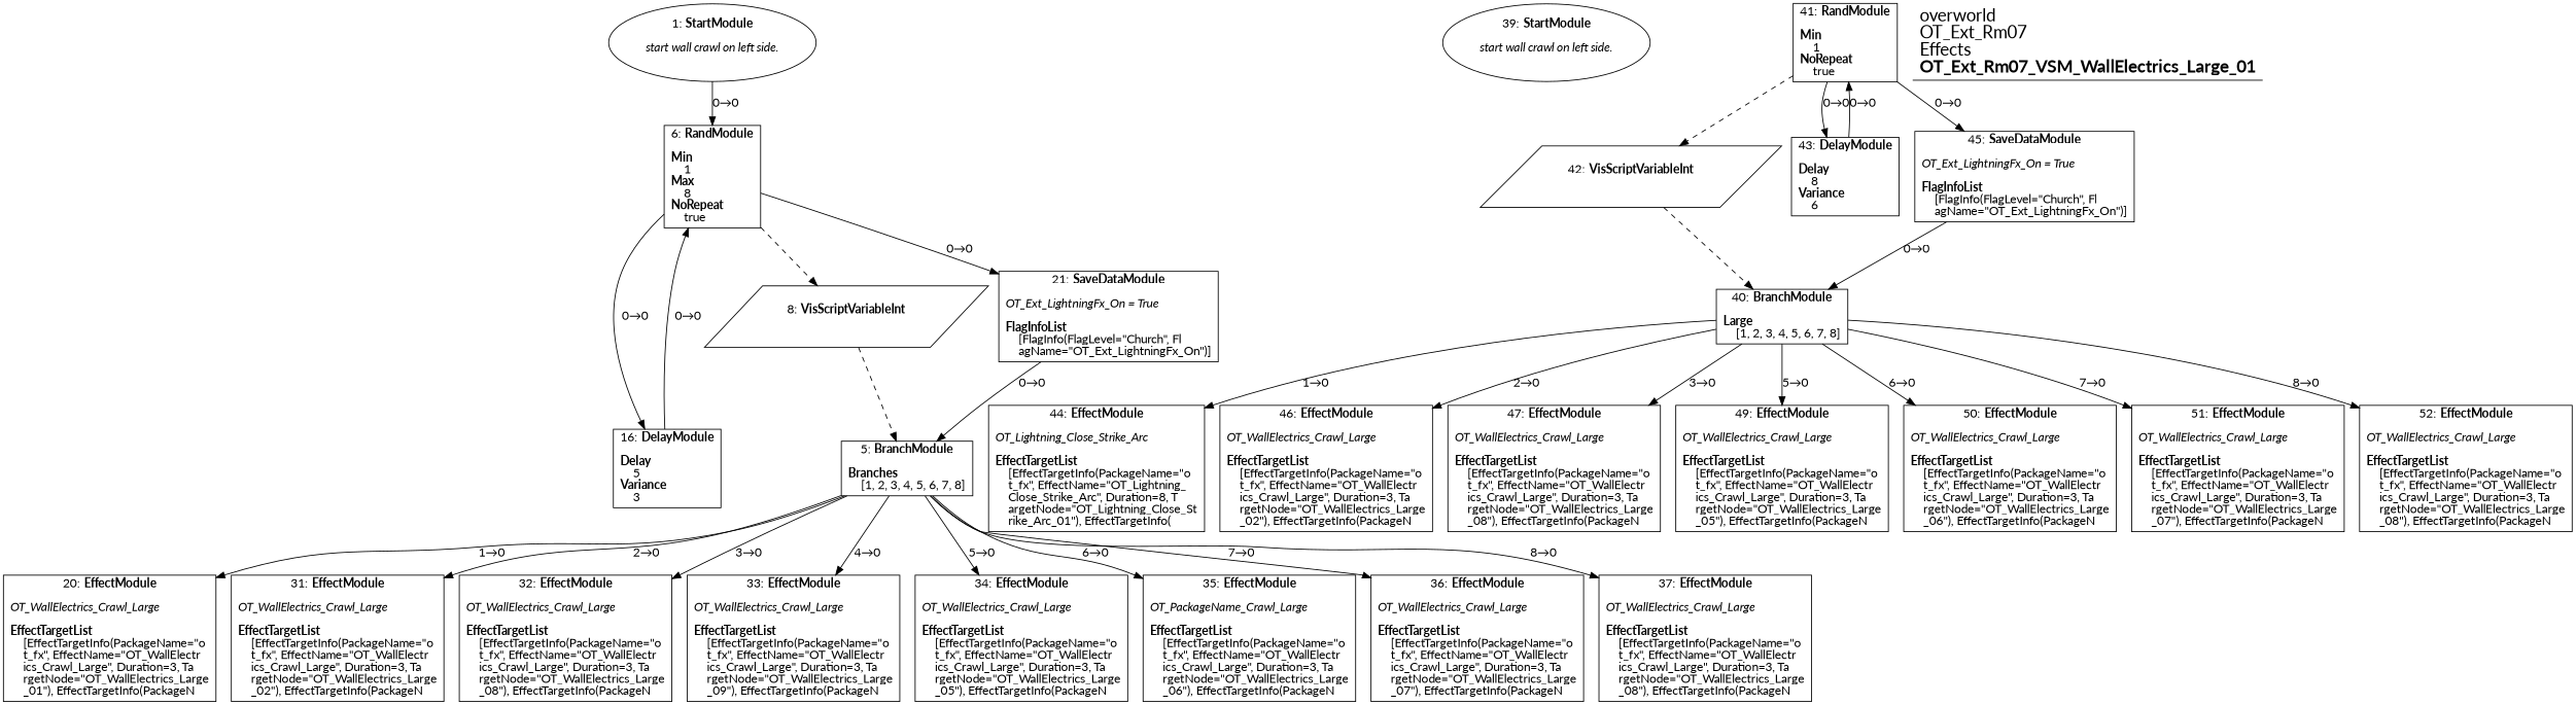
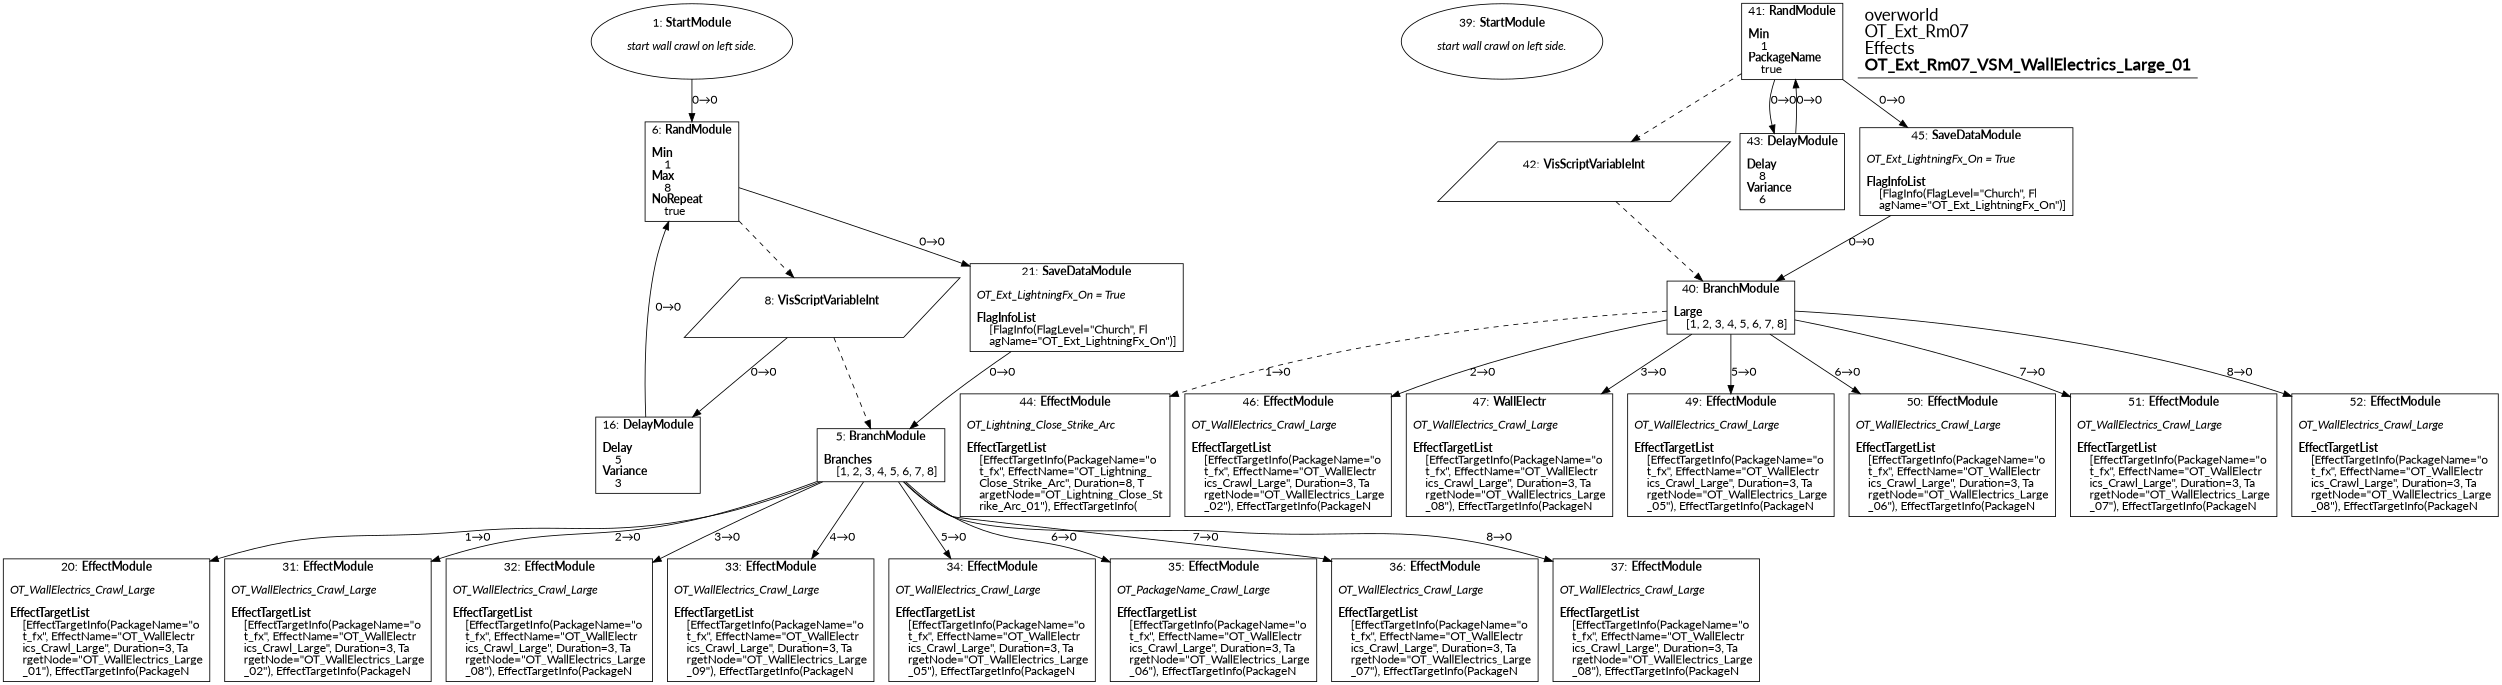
  digraph {
    fontname=Lato
    splines=spline
    node [fontname=Lato shape=box]
    edge [fontname=Lato]
    n1 [label=<1: <b>StartModule</b><br/><br/><i>start wall crawl on left side.<br align="left"/></i><br align="left"/>> shape=oval]
    n2 [label=<6: <b>RandModule</b><br/><br/><b>Min</b><br align="left"/>    1<br align="left"/><b>Max</b><br align="left"/>    8<br align="left"/><b>NoRepeat</b><br align="left"/>    true<br align="left"/>>]
    n3 [label=<8: <b>VisScriptVariableInt</b><br/><br/>> shape=parallelogram]
    n4 [label=<16: <b>DelayModule</b><br/><br/><b>Delay</b><br align="left"/>    5<br align="left"/><b>Variance</b><br align="left"/>    3<br align="left"/>>]
    n5 [label=<21: <b>SaveDataModule</b><br/><br/><i>OT_Ext_LightningFx_On = True<br align="left"/></i><br align="left"/><b>FlagInfoList</b><br align="left"/>    [FlagInfo(FlagLevel=&quot;Church&quot;, Fl<br align="left"/>    agName=&quot;OT_Ext_LightningFx_On&quot;)]<br align="left"/>>]
    n6 [label=<5: <b>BranchModule</b><br/><br/><b>Branches</b><br align="left"/>    [1, 2, 3, 4, 5, 6, 7, 8]<br align="left"/>>]
    n7 [label=<20: <b>EffectModule</b><br/><br/><i>OT_WallElectrics_Crawl_Large<br align="left"/></i><br align="left"/><b>EffectTargetList</b><br align="left"/>    [EffectTargetInfo(PackageName=&quot;o<br align="left"/>    t_fx&quot;, EffectName=&quot;OT_WallElectr<br align="left"/>    ics_Crawl_Large&quot;, Duration=3, Ta<br align="left"/>    rgetNode=&quot;OT_WallElectrics_Large<br align="left"/>    _01&quot;), EffectTargetInfo(PackageN<br align="left"/>>]
    n8 [label=<31: <b>EffectModule</b><br/><br/><i>OT_WallElectrics_Crawl_Large<br align="left"/></i><br align="left"/><b>EffectTargetList</b><br align="left"/>    [EffectTargetInfo(PackageName=&quot;o<br align="left"/>    t_fx&quot;, EffectName=&quot;OT_WallElectr<br align="left"/>    ics_Crawl_Large&quot;, Duration=3, Ta<br align="left"/>    rgetNode=&quot;OT_WallElectrics_Large<br align="left"/>    _02&quot;), EffectTargetInfo(PackageN<br align="left"/>>]
    n9 [label=<32: <b>EffectModule</b><br/><br/><i>OT_WallElectrics_Crawl_Large<br align="left"/></i><br align="left"/><b>EffectTargetList</b><br align="left"/>    [EffectTargetInfo(PackageName=&quot;o<br align="left"/>    t_fx&quot;, EffectName=&quot;OT_WallElectr<br align="left"/>    ics_Crawl_Large&quot;, Duration=3, Ta<br align="left"/>    rgetNode=&quot;OT_WallElectrics_Large<br align="left"/>    _08&quot;), EffectTargetInfo(PackageN<br align="left"/>>]
    n10 [label=<33: <b>EffectModule</b><br/><br/><i>OT_WallElectrics_Crawl_Large<br align="left"/></i><br align="left"/><b>EffectTargetList</b><br align="left"/>    [EffectTargetInfo(PackageName=&quot;o<br align="left"/>    t_fx&quot;, EffectName=&quot;OT_WallElectr<br align="left"/>    ics_Crawl_Large&quot;, Duration=3, Ta<br align="left"/>    rgetNode=&quot;OT_WallElectrics_Large<br align="left"/>    _09&quot;), EffectTargetInfo(PackageN<br align="left"/>>]
    n11 [label=<34: <b>EffectModule</b><br/><br/><i>OT_WallElectrics_Crawl_Large<br align="left"/></i><br align="left"/><b>EffectTargetList</b><br align="left"/>    [EffectTargetInfo(PackageName=&quot;o<br align="left"/>    t_fx&quot;, EffectName=&quot;OT_WallElectr<br align="left"/>    ics_Crawl_Large&quot;, Duration=3, Ta<br align="left"/>    rgetNode=&quot;OT_WallElectrics_Large<br align="left"/>    _05&quot;), EffectTargetInfo(PackageN<br align="left"/>>]
    n12 [label=<35: <b>EffectModule</b><br/><br/><i>OT_PackageName_Crawl_Large<br align="left"/></i><br align="left"/><b>EffectTargetList</b><br align="left"/>    [EffectTargetInfo(PackageName=&quot;o<br align="left"/>    t_fx&quot;, EffectName=&quot;OT_WallElectr<br align="left"/>    ics_Crawl_Large&quot;, Duration=3, Ta<br align="left"/>    rgetNode=&quot;OT_WallElectrics_Large<br align="left"/>    _06&quot;), EffectTargetInfo(PackageN<br align="left"/>>]
    n13 [label=<36: <b>EffectModule</b><br/><br/><i>OT_WallElectrics_Crawl_Large<br align="left"/></i><br align="left"/><b>EffectTargetList</b><br align="left"/>    [EffectTargetInfo(PackageName=&quot;o<br align="left"/>    t_fx&quot;, EffectName=&quot;OT_WallElectr<br align="left"/>    ics_Crawl_Large&quot;, Duration=3, Ta<br align="left"/>    rgetNode=&quot;OT_WallElectrics_Large<br align="left"/>    _07&quot;), EffectTargetInfo(PackageN<br align="left"/>>]
    n14 [label=<37: <b>EffectModule</b><br/><br/><i>OT_WallElectrics_Crawl_Large<br align="left"/></i><br align="left"/><b>EffectTargetList</b><br align="left"/>    [EffectTargetInfo(PackageName=&quot;o<br align="left"/>    t_fx&quot;, EffectName=&quot;OT_WallElectr<br align="left"/>    ics_Crawl_Large&quot;, Duration=3, Ta<br align="left"/>    rgetNode=&quot;OT_WallElectrics_Large<br align="left"/>    _08&quot;), EffectTargetInfo(PackageN<br align="left"/>>]
    n15 [label=<39: <b>StartModule</b><br/><br/><i>start wall crawl on left side.<br align="left"/></i><br align="left"/>> shape=oval]
    n16 [label=<40: <b>BranchModule</b><br/><br/><b>Large</b><br align="left"/>    [1, 2, 3, 4, 5, 6, 7, 8]<br align="left"/>>]
    n17 [label=<44: <b>EffectModule</b><br/><br/><i>OT_Lightning_Close_Strike_Arc<br align="left"/></i><br align="left"/><b>EffectTargetList</b><br align="left"/>    [EffectTargetInfo(PackageName=&quot;o<br align="left"/>    t_fx&quot;, EffectName=&quot;OT_Lightning_<br align="left"/>    Close_Strike_Arc&quot;, Duration=8, T<br align="left"/>    argetNode=&quot;OT_Lightning_Close_St<br align="left"/>    rike_Arc_01&quot;), EffectTargetInfo(<br align="left"/>>]
    n18 [label=<46: <b>EffectModule</b><br/><br/><i>OT_WallElectrics_Crawl_Large<br align="left"/></i><br align="left"/><b>EffectTargetList</b><br align="left"/>    [EffectTargetInfo(PackageName=&quot;o<br align="left"/>    t_fx&quot;, EffectName=&quot;OT_WallElectr<br align="left"/>    ics_Crawl_Large&quot;, Duration=3, Ta<br align="left"/>    rgetNode=&quot;OT_WallElectrics_Large<br align="left"/>    _02&quot;), EffectTargetInfo(PackageN<br align="left"/>>]
-   n19 [label=<47: <b>EffectModule</b><br/><br/><i>OT_WallElectrics_Crawl_Large<br align="left"/></i><br align="left"/><b>EffectTargetList</b><br align="left"/>    [EffectTargetInfo(PackageName=&quot;o<br align="left"/>    t_fx&quot;, EffectName=&quot;OT_WallElectr<br align="left"/>    ics_Crawl_Large&quot;, Duration=3, Ta<br align="left"/>    rgetNode=&quot;OT_WallElectrics_Large<br align="left"/>    _08&quot;), EffectTargetInfo(PackageN<br align="left"/>>]
+   n19 [label=<47: <b>WallElectr</b><br/><br/><i>OT_WallElectrics_Crawl_Large<br align="left"/></i><br align="left"/><b>EffectTargetList</b><br align="left"/>    [EffectTargetInfo(PackageName=&quot;o<br align="left"/>    t_fx&quot;, EffectName=&quot;OT_WallElectr<br align="left"/>    ics_Crawl_Large&quot;, Duration=3, Ta<br align="left"/>    rgetNode=&quot;OT_WallElectrics_Large<br align="left"/>    _08&quot;), EffectTargetInfo(PackageN<br align="left"/>>]
    n20 [label=<49: <b>EffectModule</b><br/><br/><i>OT_WallElectrics_Crawl_Large<br align="left"/></i><br align="left"/><b>EffectTargetList</b><br align="left"/>    [EffectTargetInfo(PackageName=&quot;o<br align="left"/>    t_fx&quot;, EffectName=&quot;OT_WallElectr<br align="left"/>    ics_Crawl_Large&quot;, Duration=3, Ta<br align="left"/>    rgetNode=&quot;OT_WallElectrics_Large<br align="left"/>    _05&quot;), EffectTargetInfo(PackageN<br align="left"/>>]
    n21 [label=<50: <b>EffectModule</b><br/><br/><i>OT_WallElectrics_Crawl_Large<br align="left"/></i><br align="left"/><b>EffectTargetList</b><br align="left"/>    [EffectTargetInfo(PackageName=&quot;o<br align="left"/>    t_fx&quot;, EffectName=&quot;OT_WallElectr<br align="left"/>    ics_Crawl_Large&quot;, Duration=3, Ta<br align="left"/>    rgetNode=&quot;OT_WallElectrics_Large<br align="left"/>    _06&quot;), EffectTargetInfo(PackageN<br align="left"/>>]
    n22 [label=<51: <b>EffectModule</b><br/><br/><i>OT_WallElectrics_Crawl_Large<br align="left"/></i><br align="left"/><b>EffectTargetList</b><br align="left"/>    [EffectTargetInfo(PackageName=&quot;o<br align="left"/>    t_fx&quot;, EffectName=&quot;OT_WallElectr<br align="left"/>    ics_Crawl_Large&quot;, Duration=3, Ta<br align="left"/>    rgetNode=&quot;OT_WallElectrics_Large<br align="left"/>    _07&quot;), EffectTargetInfo(PackageN<br align="left"/>>]
    n23 [label=<52: <b>EffectModule</b><br/><br/><i>OT_WallElectrics_Crawl_Large<br align="left"/></i><br align="left"/><b>EffectTargetList</b><br align="left"/>    [EffectTargetInfo(PackageName=&quot;o<br align="left"/>    t_fx&quot;, EffectName=&quot;OT_WallElectr<br align="left"/>    ics_Crawl_Large&quot;, Duration=3, Ta<br align="left"/>    rgetNode=&quot;OT_WallElectrics_Large<br align="left"/>    _08&quot;), EffectTargetInfo(PackageN<br align="left"/>>]
    n24 [label=<42: <b>VisScriptVariableInt</b><br/><br/>> shape=parallelogram]
-   n25 [label=<41: <b>RandModule</b><br/><br/><b>Min</b><br align="left"/>    1<br align="left"/><b>NoRepeat</b><br align="left"/>    true<br align="left"/>>]
+   n25 [label=<41: <b>RandModule</b><br/><br/><b>Min</b><br align="left"/>    1<br align="left"/><b>PackageName</b><br align="left"/>    true<br align="left"/>>]
    n26 [label=<43: <b>DelayModule</b><br/><br/><b>Delay</b><br align="left"/>    8<br align="left"/><b>Variance</b><br align="left"/>    6<br align="left"/>>]
    n27 [label=<45: <b>SaveDataModule</b><br/><br/><i>OT_Ext_LightningFx_On = True<br align="left"/></i><br align="left"/><b>FlagInfoList</b><br align="left"/>    [FlagInfo(FlagLevel=&quot;Church&quot;, Fl<br align="left"/>    agName=&quot;OT_Ext_LightningFx_On&quot;)]<br align="left"/>>]
    n28 [label=<<font point-size="20">overworld<br align="left"/>OT_Ext_Rm07<br align="left"/>Effects<br align="left"/><b>OT_Ext_Rm07_VSM_WallElectrics_Large_01</b><br align="left"/></font>> shape=underline]
    n1 -> n2 [label="0→0"]
    n2 -> n3 [style=dashed]
-   n2 -> n4 [label="0→0"]
+   n3 -> n4 [label="0→0"]
    n2 -> n5 [label="0→0"]
    n3 -> n6 [style=dashed]
    n4 -> n2 [label="0→0"]
    n5 -> n6 [label="0→0"]
    n6 -> n7 [label="1→0"]
    n6 -> n8 [label="2→0"]
    n6 -> n9 [label="3→0"]
    n6 -> n10 [label="4→0"]
    n6 -> n11 [label="5→0"]
    n6 -> n12 [label="6→0"]
    n6 -> n13 [label="7→0"]
    n6 -> n14 [label="8→0"]
-   n16 -> n17 [label="1→0"]
+   n16 -> n17 [label="1→0" style=dashed]
    n16 -> n18 [label="2→0"]
    n16 -> n19 [label="3→0"]
    n16 -> n20 [label="5→0"]
    n16 -> n21 [label="6→0"]
    n16 -> n22 [label="7→0"]
    n16 -> n23 [label="8→0"]
    n24 -> n16 [style=dashed]
    n25 -> n24 [style=dashed]
    n25 -> n26 [label="0→0"]
    n25 -> n27 [label="0→0"]
    n26 -> n25 [label="0→0"]
    n27 -> n16 [label="0→0"]
  }
